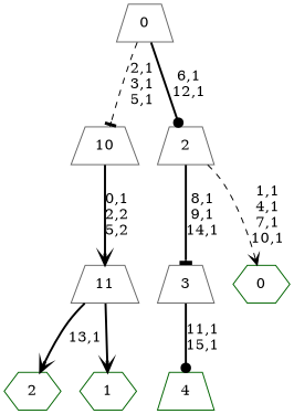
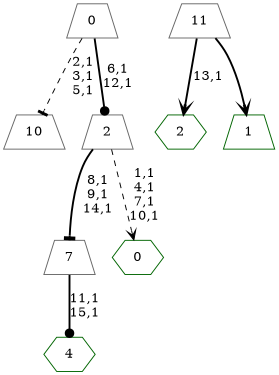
  digraph {
    node [color=gray40 shape=trapezium]
    edge [arrowhead=vee style=bold]
-   n1 [color=darkgreen label=4]
-   n2 [label=3]
+   n1 [color=darkgreen label=4 shape=hexagon]
+   n2 [label=7]
    n3 [color=darkgreen label=2 shape=hexagon]
-   n4 [color=darkgreen label=1 shape=hexagon]
+   n4 [color=darkgreen label=1]
    11
    10
    n7 [color=darkgreen label=0 shape=hexagon]
    2
    0
    n2 -> n1 [arrowhead=dot label="11,1\n15,1"]
    11 -> n3 [label="13,1"]
    11 -> n4
-   10 -> 11 [label="0,1\n2,2\n5,2"]
    2 -> n2 [arrowhead=tee label="8,1\n9,1\n14,1"]
    2 -> n7 [label="1,1\n4,1\n7,1\n10,1" style=dashed]
    0 -> 10 [arrowhead=tee label="2,1\n3,1\n5,1" style=dashed]
    0 -> 2 [arrowhead=dot label="6,1\n12,1"]
  }
